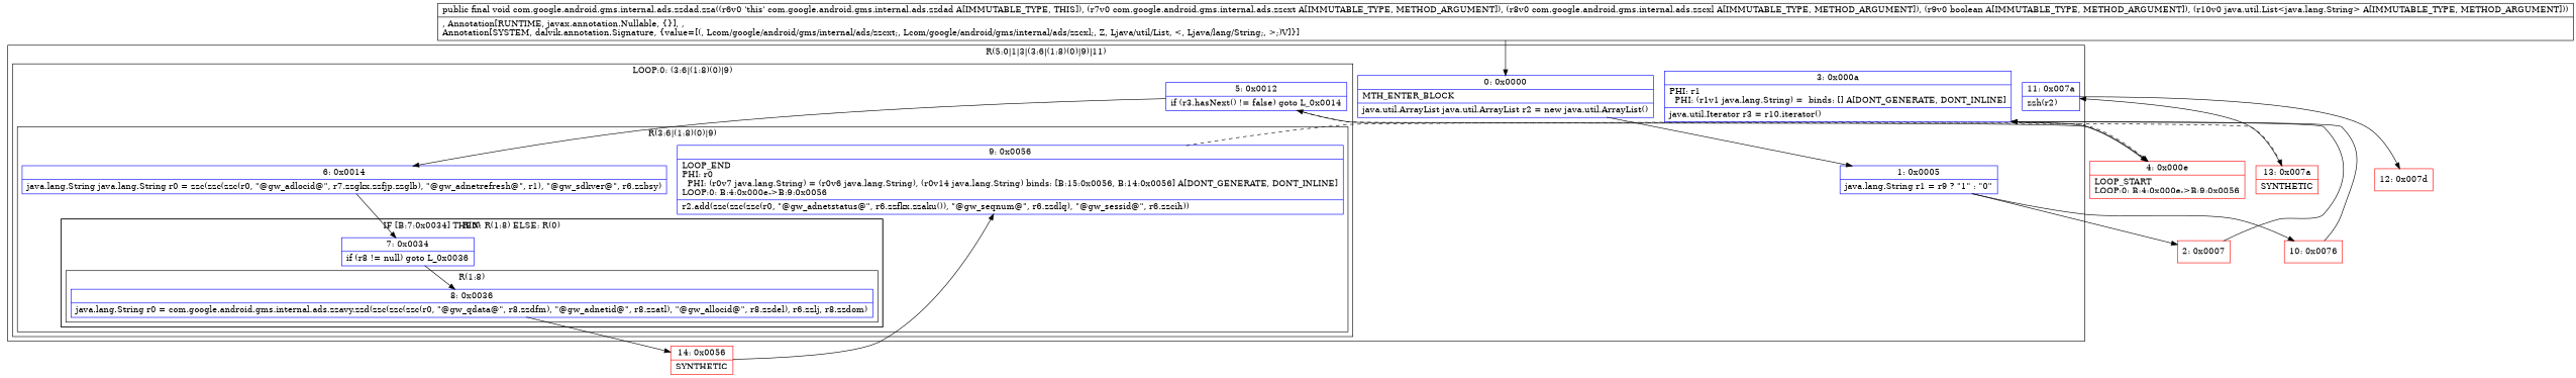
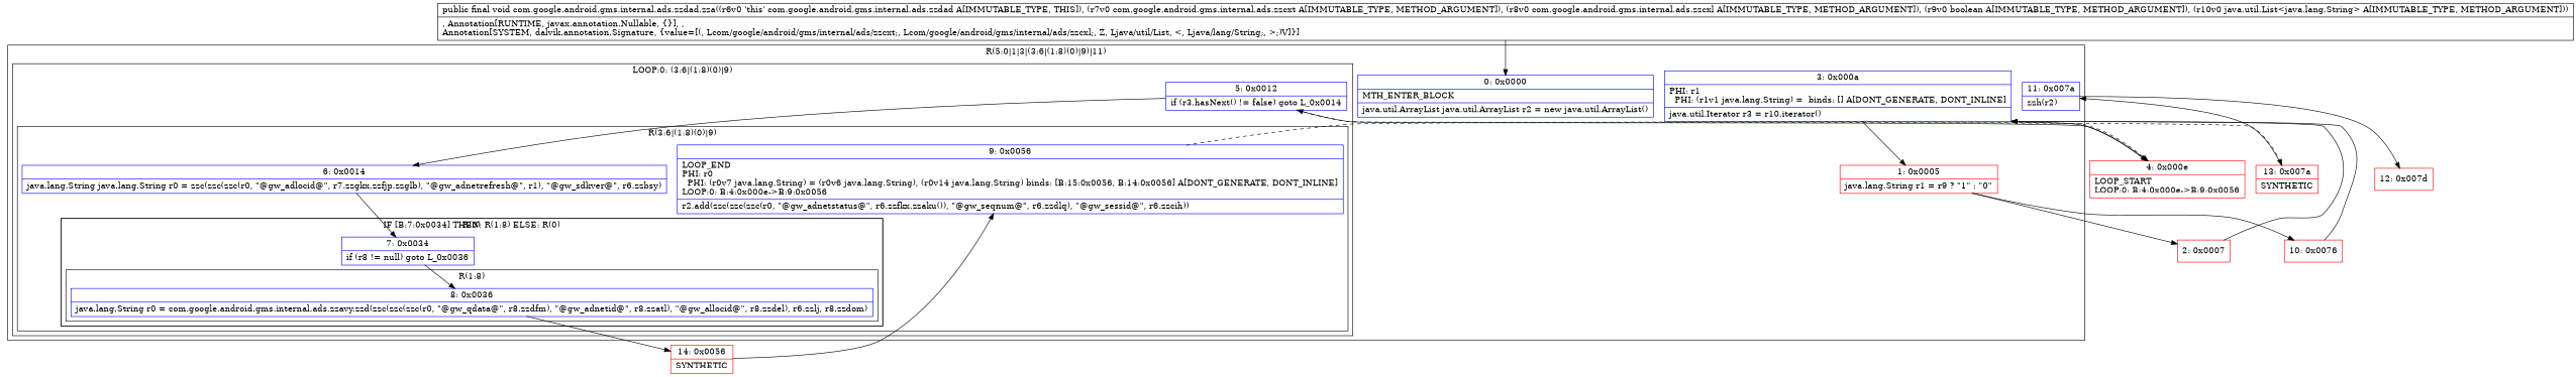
  digraph {
    fontname="DejaVu Serif"
    node [color=blue fontname="DejaVu Serif" shape=record]
    edge [fontname="DejaVu Serif"]
    n1 [label="{8\:\ 0x0036|java.lang.String r0 = com.google.android.gms.internal.ads.zzavy.zzd(zzc(zzc(zzc(r0, \"@gw_qdata@\", r8.zzdfm), \"@gw_adnetid@\", r8.zzatl), \"@gw_allocid@\", r8.zzdel), r6.zzlj, r8.zzdom)\l}"]
    n2 [label="{7\:\ 0x0034|if (r8 != null) goto L_0x0036\l}"]
    n3 [label="{6\:\ 0x0014|java.lang.String java.lang.String r0 = zzc(zzc(zzc(r0, \"@gw_adlocid@\", r7.zzgkx.zzfjp.zzglb), \"@gw_adnetrefresh@\", r1), \"@gw_sdkver@\", r6.zzbsy)\l}"]
    n4 [label="{9\:\ 0x0056|LOOP_END\lPHI: r0 \l  PHI: (r0v7 java.lang.String) = (r0v6 java.lang.String), (r0v14 java.lang.String) binds: [B:15:0x0056, B:14:0x0056] A[DONT_GENERATE, DONT_INLINE]\lLOOP:0: B:4:0x000e\-\>B:9:0x0056\l|r2.add(zzc(zzc(zzc(r0, \"@gw_adnetstatus@\", r6.zzfkx.zzaku()), \"@gw_seqnum@\", r6.zzdlq), \"@gw_sessid@\", r6.zzcih))\l}"]
    n5 [label="{5\:\ 0x0012|if (r3.hasNext() != false) goto L_0x0014\l}"]
    n6 [label="{0\:\ 0x0000|MTH_ENTER_BLOCK\l|java.util.ArrayList java.util.ArrayList r2 = new java.util.ArrayList()\l}"]
-   n7 [label="{1\:\ 0x0005|java.lang.String r1 = r9 ? \"1\" : \"0\"\l}"]
+   n7 [color=red label="{1\:\ 0x0005|java.lang.String r1 = r9 ? \"1\" : \"0\"\l}"]
    n8 [label="{3\:\ 0x000a|PHI: r1 \l  PHI: (r1v1 java.lang.String) =  binds: [] A[DONT_GENERATE, DONT_INLINE]\l|java.util.Iterator r3 = r10.iterator()\l}"]
    n9 [label="{11\:\ 0x007a|zzh(r2)\l}"]
    n10 [color=red label="{14\:\ 0x0056|SYNTHETIC\l}"]
    n11 [color=red label="{4\:\ 0x000e|LOOP_START\lLOOP:0: B:4:0x000e\-\>B:9:0x0056\l}"]
    n12 [color=red label="{13\:\ 0x007a|SYNTHETIC\l}"]
    n13 [color=red label="{2\:\ 0x0007}"]
    n14 [color=red label="{10\:\ 0x0076}"]
    n15 [color=red label="{12\:\ 0x007d}"]
    n16 [label="{public final void com.google.android.gms.internal.ads.zzdad.zza((r6v0 'this' com.google.android.gms.internal.ads.zzdad A[IMMUTABLE_TYPE, THIS]), (r7v0 com.google.android.gms.internal.ads.zzcxt A[IMMUTABLE_TYPE, METHOD_ARGUMENT]), (r8v0 com.google.android.gms.internal.ads.zzcxl A[IMMUTABLE_TYPE, METHOD_ARGUMENT]), (r9v0 boolean A[IMMUTABLE_TYPE, METHOD_ARGUMENT]), (r10v0 java.util.List\<java.lang.String\> A[IMMUTABLE_TYPE, METHOD_ARGUMENT]))  | , Annotation[RUNTIME, javax.annotation.Nullable, \{\}], , \lAnnotation[SYSTEM, dalvik.annotation.Signature, \{value=[(, Lcom\/google\/android\/gms\/internal\/ads\/zzcxt;, Lcom\/google\/android\/gms\/internal\/ads\/zzcxl;, Z, Ljava\/util\/List, \<, Ljava\/lang\/String;, \>;)V]\}]\l}" color=""]
    subgraph cluster_1 {
      label="R(5:0|1|3|(3:6|(1:8)(0)|9)|11)"
      n6
      n7
      n8
      n9
      subgraph cluster_2 {
        label="LOOP:0: (3:6|(1:8)(0)|9)"
        n5
        subgraph cluster_3 {
          label="R(3:6|(1:8)(0)|9)"
          n3
          n4
          subgraph cluster_4 {
            label="IF [B:7:0x0034] THEN: R(1:8) ELSE: R(0)"
            n2
            subgraph cluster_5 {
              label="R(1:8)"
              n1
            }
            subgraph cluster_6 {
              label="R(0)"
            }
          }
        }
      }
    }
    n1 -> n10
    n2 -> n1
    n3 -> n2
    n4 -> n11 [style=dashed]
    n5 -> n3
    n5 -> n12 [style=dashed]
-   n6 -> n7
+   n8 -> n7
    n7 -> n13
    n7 -> n14
    n8 -> n11
    n9 -> n15
    n10 -> n4
    n11 -> n5
    n12 -> n9
    n13 -> n8
    n14 -> n8
    n16 -> n6
  }
